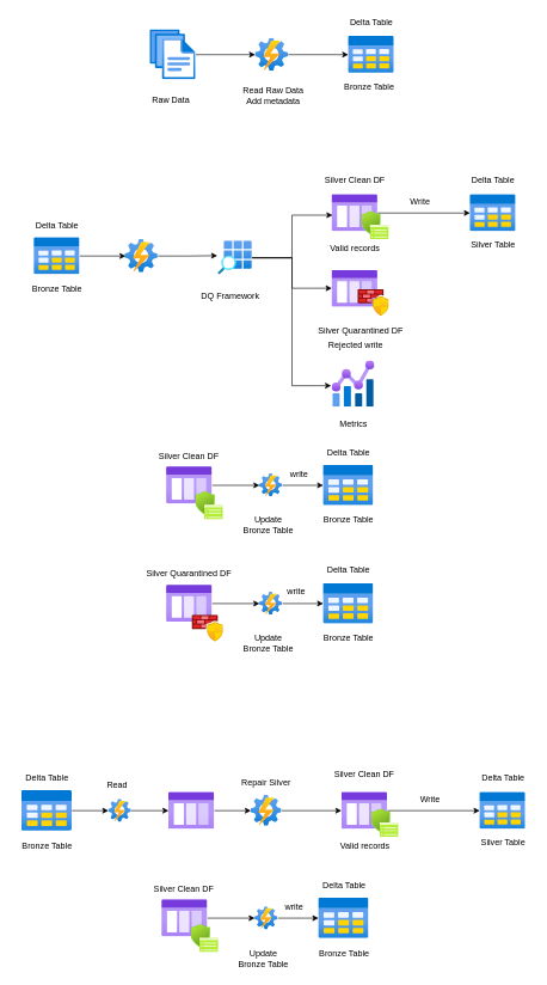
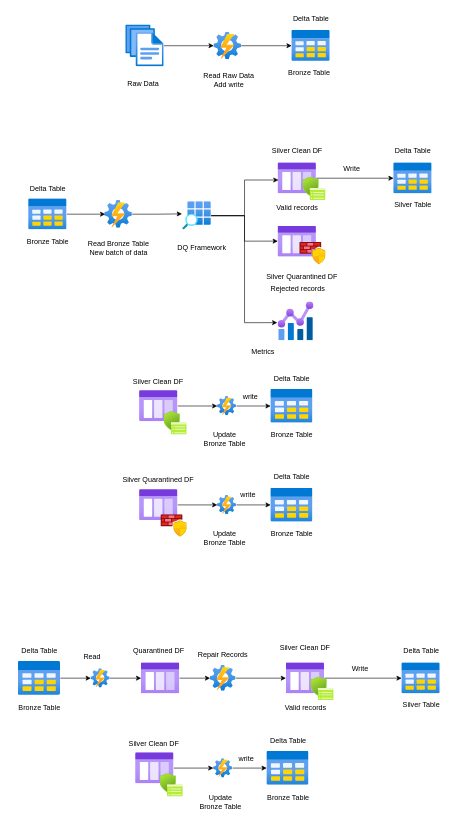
  <mxCell id="0" />
  <mxCell id="1" parent="0" />
  <mxCell id="2" value="" style="group" vertex="1" connectable="0" parent="1"><mxGeometry x="203" y="20" width="357" height="128" as="geometry" /></mxCell>
  <mxCell id="3" value="" style="aspect=fixed;html=1;points=[];align=center;image;fontSize=12;image=img/lib/azure2/general/Files.svg;shadow=0;" parent="2" vertex="1"><mxGeometry x="6" y="20" width="64" height="70" as="geometry" /></mxCell>
  <mxCell id="4" value="" style="aspect=fixed;html=1;points=[];align=center;image;fontSize=12;image=img/lib/azure2/management_governance/Automation_Accounts.svg;shadow=0;" parent="2" vertex="1"><mxGeometry x="153" y="32" width="46" height="46" as="geometry" /></mxCell>
  <mxCell id="5" style="edgeStyle=orthogonalEdgeStyle;rounded=0;orthogonalLoop=1;jettySize=auto;html=1;shadow=0;" parent="2" source="3" target="4" edge="1"><mxGeometry relative="1" as="geometry" /></mxCell>
  <mxCell id="6" value="Raw Data" style="text;html=1;align=center;verticalAlign=middle;resizable=0;points=[];autosize=1;shadow=0;" parent="2" vertex="1"><mxGeometry y="108" width="70" height="20" as="geometry" /></mxCell>
- <mxCell id="7" value="&lt;div&gt;Read Raw Data&lt;/div&gt;&lt;div&gt;Add metadata&lt;br&gt;&lt;/div&gt;" style="text;html=1;align=center;verticalAlign=middle;resizable=0;points=[];autosize=1;shadow=0;" parent="2" vertex="1"><mxGeometry x="128" y="98" width="100" height="30" as="geometry" /></mxCell>
+ <mxCell id="7" value="&lt;div&gt;Read Raw Data&lt;/div&gt;&lt;div&gt;Add write&lt;br&gt;&lt;/div&gt;" style="text;html=1;align=center;verticalAlign=middle;resizable=0;points=[];autosize=1;shadow=0;" parent="2" vertex="1"><mxGeometry x="128" y="98" width="100" height="30" as="geometry" /></mxCell>
  <mxCell id="8" value="Bronze Table" style="text;html=1;align=center;verticalAlign=middle;resizable=0;points=[];autosize=1;shadow=0;" parent="2" vertex="1"><mxGeometry x="267" y="91" width="90" height="20" as="geometry" /></mxCell>
  <mxCell id="9" value="Delta Table" style="text;html=1;align=center;verticalAlign=middle;resizable=0;points=[];autosize=1;shadow=0;" parent="2" vertex="1"><mxGeometry x="275" width="80" height="20" as="geometry" /></mxCell>
  <mxCell id="10" value="" style="aspect=fixed;html=1;points=[];align=center;image;fontSize=12;image=img/lib/azure2/general/Table.svg;shadow=0;" parent="2" vertex="1"><mxGeometry x="283" y="29" width="64" height="52" as="geometry" /></mxCell>
  <mxCell id="11" style="edgeStyle=orthogonalEdgeStyle;rounded=0;orthogonalLoop=1;jettySize=auto;html=1;shadow=0;" parent="2" source="4" target="10" edge="1"><mxGeometry relative="1" as="geometry" /></mxCell>
  <mxCell id="12" value="" style="group" vertex="1" connectable="0" parent="1"><mxGeometry x="34" y="240" width="694" height="360" as="geometry" /></mxCell>
  <mxCell id="13" value="" style="aspect=fixed;html=1;points=[];align=center;image;fontSize=12;image=img/lib/azure2/general/Storage_Queue.svg;" parent="12" vertex="1"><mxGeometry x="429" y="30" width="64" height="52" as="geometry" /></mxCell>
  <mxCell id="14" style="edgeStyle=orthogonalEdgeStyle;rounded=0;orthogonalLoop=1;jettySize=auto;html=1;entryX=0.016;entryY=0.558;entryDx=0;entryDy=0;entryPerimeter=0;" parent="12" source="15" target="13" edge="1"><mxGeometry relative="1" as="geometry" /></mxCell>
  <mxCell id="15" value="" style="aspect=fixed;html=1;points=[];align=center;image;fontSize=12;image=img/lib/azure2/general/Search_Grid.svg;" parent="12" vertex="1"><mxGeometry x="270" y="95" width="47.7" height="47" as="geometry" /></mxCell>
  <mxCell id="16" style="edgeStyle=orthogonalEdgeStyle;rounded=0;orthogonalLoop=1;jettySize=auto;html=1;entryX=-0.021;entryY=0.436;entryDx=0;entryDy=0;entryPerimeter=0;" parent="12" source="17" target="15" edge="1"><mxGeometry relative="1" as="geometry" /></mxCell>
  <mxCell id="17" value="" style="aspect=fixed;html=1;points=[];align=center;image;fontSize=12;image=img/lib/azure2/management_governance/Automation_Accounts.svg;" parent="12" vertex="1"><mxGeometry x="140" y="93" width="46" height="46" as="geometry" /></mxCell>
- <mxCell id="19" value="&lt;div&gt;DQ Framework&lt;/div&gt;" style="text;html=1;align=center;verticalAlign=middle;resizable=0;points=[];autosize=1;" parent="12" vertex="1"><mxGeometry x="237" y="162.5" width="100" height="20" as="geometry" /></mxCell>
+ <mxCell id="18" value="&lt;div&gt;Read Bronze Table&lt;/div&gt;&lt;div&gt;New batch of data&lt;br&gt;&lt;/div&gt;" style="text;html=1;align=center;verticalAlign=middle;resizable=0;points=[];autosize=1;" parent="12" vertex="1"><mxGeometry x="103" y="157.5" width="120" height="30" as="geometry" /></mxCell>
+ <mxCell id="19" value="&lt;div&gt;DQ Framework&lt;/div&gt;" style="text;html=1;align=center;verticalAlign=middle;resizable=0;points=[];autosize=1;" parent="12" vertex="1"><mxGeometry x="252" y="162.5" width="100" height="20" as="geometry" /></mxCell>
  <mxCell id="20" style="edgeStyle=orthogonalEdgeStyle;rounded=0;orthogonalLoop=1;jettySize=auto;html=1;entryX=0.022;entryY=0.5;entryDx=0;entryDy=0;entryPerimeter=0;" parent="12" source="21" target="17" edge="1"><mxGeometry relative="1" as="geometry" /></mxCell>
  <mxCell id="21" value="" style="aspect=fixed;html=1;points=[];align=center;image;fontSize=12;image=img/lib/azure2/general/Table.svg;" parent="12" vertex="1"><mxGeometry x="13" y="90" width="64" height="52" as="geometry" /></mxCell>
  <mxCell id="22" value="Bronze Table" style="text;html=1;align=center;verticalAlign=middle;resizable=0;points=[];autosize=1;" parent="12" vertex="1"><mxGeometry y="151.5" width="90" height="20" as="geometry" /></mxCell>
  <mxCell id="23" value="" style="aspect=fixed;html=1;points=[];align=center;image;fontSize=12;image=img/lib/azure2/general/Storage_Queue.svg;" parent="12" vertex="1"><mxGeometry x="429" y="135.5" width="64" height="52" as="geometry" /></mxCell>
  <mxCell id="24" style="edgeStyle=orthogonalEdgeStyle;rounded=0;orthogonalLoop=1;jettySize=auto;html=1;entryX=0;entryY=0.49;entryDx=0;entryDy=0;entryPerimeter=0;" parent="12" source="15" target="23" edge="1"><mxGeometry relative="1" as="geometry" /></mxCell>
  <mxCell id="25" value="" style="aspect=fixed;html=1;points=[];align=center;image;fontSize=12;image=img/lib/azure2/networking/Azure_Firewall_Manager.svg;" parent="12" vertex="1"><mxGeometry x="465.25" y="162.5" width="43.75" height="37.5" as="geometry" /></mxCell>
  <mxCell id="26" value="" style="aspect=fixed;html=1;points=[];align=center;image;fontSize=12;image=img/lib/azure2/intune/Device_Security_Google.svg;" parent="12" vertex="1"><mxGeometry x="470.57" y="54" width="38.43" height="39" as="geometry" /></mxCell>
  <mxCell id="27" value="Valid records" style="text;html=1;align=center;verticalAlign=middle;resizable=0;points=[];autosize=1;" parent="12" vertex="1"><mxGeometry x="421" y="95" width="80" height="20" as="geometry" /></mxCell>
  <mxCell id="28" value="Silver Quarantined DF" style="text;html=1;align=center;verticalAlign=middle;resizable=0;points=[];autosize=1;" parent="12" vertex="1"><mxGeometry x="404" y="210" width="130" height="20" as="geometry" /></mxCell>
  <mxCell id="29" value="Silver Clean DF" style="text;html=1;align=center;verticalAlign=middle;resizable=0;points=[];autosize=1;" parent="12" vertex="1"><mxGeometry x="411" width="100" height="20" as="geometry" /></mxCell>
  <mxCell id="30" value="" style="aspect=fixed;html=1;points=[];align=center;image;fontSize=12;image=img/lib/azure2/general/Table.svg;" parent="12" vertex="1"><mxGeometry x="622" y="30" width="64" height="52" as="geometry" /></mxCell>
  <mxCell id="31" style="edgeStyle=orthogonalEdgeStyle;rounded=0;orthogonalLoop=1;jettySize=auto;html=1;" parent="12" source="13" target="30" edge="1"><mxGeometry relative="1" as="geometry" /></mxCell>
  <mxCell id="32" value="Write " style="text;html=1;align=center;verticalAlign=middle;resizable=0;points=[];autosize=1;" parent="12" vertex="1"><mxGeometry x="532" y="30" width="40" height="20" as="geometry" /></mxCell>
  <mxCell id="33" value="Silver Table" style="text;html=1;align=center;verticalAlign=middle;resizable=0;points=[];autosize=1;" parent="12" vertex="1"><mxGeometry x="614" y="90" width="80" height="20" as="geometry" /></mxCell>
  <mxCell id="34" value="Delta Table" style="text;html=1;align=center;verticalAlign=middle;resizable=0;points=[];autosize=1;" parent="12" vertex="1"><mxGeometry x="614" width="80" height="20" as="geometry" /></mxCell>
- <mxCell id="35" value="Rejected write" style="text;html=1;align=center;verticalAlign=middle;resizable=0;points=[];autosize=1;" parent="12" vertex="1"><mxGeometry x="407" y="230" width="110" height="20" as="geometry" /></mxCell>
+ <mxCell id="35" value="Rejected records" style="text;html=1;align=center;verticalAlign=middle;resizable=0;points=[];autosize=1;" parent="12" vertex="1"><mxGeometry x="407" y="230" width="110" height="20" as="geometry" /></mxCell>
  <mxCell id="36" value="Delta Table" style="text;html=1;align=center;verticalAlign=middle;resizable=0;points=[];autosize=1;" parent="12" vertex="1"><mxGeometry x="5" y="63.5" width="80" height="20" as="geometry" /></mxCell>
  <mxCell id="37" value="" style="aspect=fixed;html=1;points=[];align=center;image;fontSize=12;image=img/lib/azure2/management_governance/Metrics.svg;" parent="12" vertex="1"><mxGeometry x="429" y="262" width="60" height="65" as="geometry" /></mxCell>
  <mxCell id="38" style="edgeStyle=orthogonalEdgeStyle;rounded=0;orthogonalLoop=1;jettySize=auto;html=1;entryX=-0.017;entryY=0.538;entryDx=0;entryDy=0;entryPerimeter=0;" parent="12" source="15" target="37" edge="1"><mxGeometry relative="1" as="geometry" /></mxCell>
- <mxCell id="39" value="Metrics" style="text;html=1;align=center;verticalAlign=middle;resizable=0;points=[];autosize=1;" parent="12" vertex="1"><mxGeometry x="434" y="340" width="50" height="20" as="geometry" /></mxCell>
+ <mxCell id="39" value="Metrics" style="text;html=1;align=center;verticalAlign=middle;resizable=0;points=[];autosize=1;" parent="12" vertex="1"><mxGeometry x="379" y="335" width="50" height="20" as="geometry" /></mxCell>
  <mxCell id="40" value="" style="group" vertex="1" connectable="0" parent="1"><mxGeometry x="198" y="620" width="333.07" height="292" as="geometry" /></mxCell>
  <mxCell id="41" value="" style="aspect=fixed;html=1;points=[];align=center;image;fontSize=12;image=img/lib/azure2/general/Storage_Queue.svg;" parent="40" vertex="1"><mxGeometry x="34" y="30" width="64" height="52" as="geometry" /></mxCell>
  <mxCell id="42" value="Silver Clean DF" style="text;html=1;align=center;verticalAlign=middle;resizable=0;points=[];autosize=1;" parent="40" vertex="1"><mxGeometry x="15" y="5" width="100" height="20" as="geometry" /></mxCell>
  <mxCell id="43" value="" style="aspect=fixed;html=1;points=[];align=center;image;fontSize=12;image=img/lib/azure2/management_governance/Automation_Accounts.svg;" parent="40" vertex="1"><mxGeometry x="164" y="40" width="32" height="32" as="geometry" /></mxCell>
  <mxCell id="44" style="edgeStyle=orthogonalEdgeStyle;rounded=0;orthogonalLoop=1;jettySize=auto;html=1;" parent="40" source="41" target="43" edge="1"><mxGeometry relative="1" as="geometry" /></mxCell>
  <mxCell id="45" value="" style="aspect=fixed;html=1;points=[];align=center;image;fontSize=12;image=img/lib/azure2/general/Table.svg;" parent="40" vertex="1"><mxGeometry x="253" y="27.5" width="70.15" height="57" as="geometry" /></mxCell>
  <mxCell id="46" style="edgeStyle=orthogonalEdgeStyle;rounded=0;orthogonalLoop=1;jettySize=auto;html=1;" parent="40" source="43" target="45" edge="1"><mxGeometry relative="1" as="geometry" /></mxCell>
  <mxCell id="47" value="Bronze Table" style="text;html=1;align=center;verticalAlign=middle;resizable=0;points=[];autosize=1;" parent="40" vertex="1"><mxGeometry x="243.07" y="95" width="90" height="20" as="geometry" /></mxCell>
  <mxCell id="48" value="Delta Table" style="text;html=1;align=center;verticalAlign=middle;resizable=0;points=[];autosize=1;" parent="40" vertex="1"><mxGeometry x="248.07" width="80" height="20" as="geometry" /></mxCell>
  <mxCell id="49" value="&lt;div&gt;Update &lt;br&gt;&lt;/div&gt;&lt;div&gt;Bronze Table&lt;br&gt;&lt;/div&gt;" style="text;html=1;align=center;verticalAlign=middle;resizable=0;points=[];autosize=1;" parent="40" vertex="1"><mxGeometry x="131" y="97" width="90" height="30" as="geometry" /></mxCell>
  <mxCell id="50" value="" style="aspect=fixed;html=1;points=[];align=center;image;fontSize=12;image=img/lib/azure2/intune/Device_Security_Google.svg;" parent="40" vertex="1"><mxGeometry x="75" y="65" width="38.43" height="39" as="geometry" /></mxCell>
  <mxCell id="51" value="" style="aspect=fixed;html=1;points=[];align=center;image;fontSize=12;image=img/lib/azure2/general/Storage_Queue.svg;" parent="40" vertex="1"><mxGeometry x="34" y="195" width="64" height="52" as="geometry" /></mxCell>
  <mxCell id="52" value="Silver Quarantined DF" style="text;html=1;align=center;verticalAlign=middle;resizable=0;points=[];autosize=1;" parent="40" vertex="1"><mxGeometry y="170" width="130" height="20" as="geometry" /></mxCell>
  <mxCell id="53" value="" style="aspect=fixed;html=1;points=[];align=center;image;fontSize=12;image=img/lib/azure2/management_governance/Automation_Accounts.svg;" parent="40" vertex="1"><mxGeometry x="164" y="205" width="32" height="32" as="geometry" /></mxCell>
  <mxCell id="54" style="edgeStyle=orthogonalEdgeStyle;rounded=0;orthogonalLoop=1;jettySize=auto;html=1;" parent="40" source="51" target="53" edge="1"><mxGeometry relative="1" as="geometry" /></mxCell>
  <mxCell id="55" value="" style="aspect=fixed;html=1;points=[];align=center;image;fontSize=12;image=img/lib/azure2/general/Table.svg;" parent="40" vertex="1"><mxGeometry x="253" y="192.5" width="70.15" height="57" as="geometry" /></mxCell>
  <mxCell id="56" style="edgeStyle=orthogonalEdgeStyle;rounded=0;orthogonalLoop=1;jettySize=auto;html=1;" parent="40" source="53" target="55" edge="1"><mxGeometry relative="1" as="geometry" /></mxCell>
  <mxCell id="57" value="Bronze Table" style="text;html=1;align=center;verticalAlign=middle;resizable=0;points=[];autosize=1;" parent="40" vertex="1"><mxGeometry x="243.07" y="260" width="90" height="20" as="geometry" /></mxCell>
  <mxCell id="58" value="Delta Table" style="text;html=1;align=center;verticalAlign=middle;resizable=0;points=[];autosize=1;" parent="40" vertex="1"><mxGeometry x="248.07" y="165" width="80" height="20" as="geometry" /></mxCell>
  <mxCell id="59" value="&lt;div&gt;Update &lt;br&gt;&lt;/div&gt;&lt;div&gt;Bronze Table&lt;br&gt;&lt;/div&gt;" style="text;html=1;align=center;verticalAlign=middle;resizable=0;points=[];autosize=1;" parent="40" vertex="1"><mxGeometry x="131" y="262" width="90" height="30" as="geometry" /></mxCell>
  <mxCell id="60" value="" style="aspect=fixed;html=1;points=[];align=center;image;fontSize=12;image=img/lib/azure2/networking/Azure_Firewall_Manager.svg;" parent="40" vertex="1"><mxGeometry x="69.68" y="237" width="43.75" height="37.5" as="geometry" /></mxCell>
  <mxCell id="61" value="write" style="text;html=1;align=center;verticalAlign=middle;resizable=0;points=[];autosize=1;" parent="40" vertex="1"><mxGeometry x="199" y="30" width="40" height="20" as="geometry" /></mxCell>
  <mxCell id="62" value="write" style="text;html=1;align=center;verticalAlign=middle;resizable=0;points=[];autosize=1;" parent="40" vertex="1"><mxGeometry x="195" y="195" width="40" height="20" as="geometry" /></mxCell>
  <mxCell id="63" value="" style="group" vertex="1" connectable="0" parent="1"><mxGeometry x="20" y="1070" width="721.5" height="281" as="geometry" /></mxCell>
  <mxCell id="64" value="" style="aspect=fixed;html=1;points=[];align=center;image;fontSize=12;image=img/lib/azure2/management_governance/Automation_Accounts.svg;" parent="63" vertex="1"><mxGeometry x="131" y="44" width="32" height="32" as="geometry" /></mxCell>
  <mxCell id="65" style="edgeStyle=orthogonalEdgeStyle;rounded=0;orthogonalLoop=1;jettySize=auto;html=1;" parent="63" source="66" target="64" edge="1"><mxGeometry relative="1" as="geometry" /></mxCell>
  <mxCell id="66" value="" style="aspect=fixed;html=1;points=[];align=center;image;fontSize=12;image=img/lib/azure2/general/Table.svg;" parent="63" vertex="1"><mxGeometry x="9.93" y="31.5" width="70.15" height="57" as="geometry" /></mxCell>
  <mxCell id="67" value="Bronze Table" style="text;html=1;align=center;verticalAlign=middle;resizable=0;points=[];autosize=1;" parent="63" vertex="1"><mxGeometry y="99" width="90" height="20" as="geometry" /></mxCell>
  <mxCell id="68" value="Delta Table" style="text;html=1;align=center;verticalAlign=middle;resizable=0;points=[];autosize=1;" parent="63" vertex="1"><mxGeometry x="5.0" y="4" width="80" height="20" as="geometry" /></mxCell>
  <mxCell id="69" value="" style="aspect=fixed;html=1;points=[];align=center;image;fontSize=12;image=img/lib/azure2/general/Storage_Queue.svg;" parent="63" vertex="1"><mxGeometry x="215" y="34" width="64" height="52" as="geometry" /></mxCell>
  <mxCell id="70" style="edgeStyle=orthogonalEdgeStyle;rounded=0;orthogonalLoop=1;jettySize=auto;html=1;" parent="63" source="64" target="69" edge="1"><mxGeometry relative="1" as="geometry" /></mxCell>
- <mxCell id="71" value="&lt;div&gt;Read &lt;br&gt;&lt;/div&gt;" style="text;html=1;align=center;verticalAlign=middle;resizable=0;points=[];autosize=1;" parent="63" vertex="1"><mxGeometry x="123" y="14" width="40" height="20" as="geometry" /></mxCell>
+ <mxCell id="71" value="&lt;div&gt;Read &lt;br&gt;&lt;/div&gt;" style="text;html=1;align=center;verticalAlign=middle;resizable=0;points=[];autosize=1;" parent="63" vertex="1"><mxGeometry x="113" y="14" width="40" height="20" as="geometry" /></mxCell>
+ <mxCell id="72" value="Quarantined DF" style="text;html=1;align=center;verticalAlign=middle;resizable=0;points=[];autosize=1;" parent="63" vertex="1"><mxGeometry x="194" y="4" width="100" height="20" as="geometry" /></mxCell>
  <mxCell id="73" value="" style="aspect=fixed;html=1;points=[];align=center;image;fontSize=12;image=img/lib/azure2/management_governance/Automation_Accounts.svg;" parent="63" vertex="1"><mxGeometry x="330" y="38.5" width="43" height="43" as="geometry" /></mxCell>
  <mxCell id="74" style="edgeStyle=orthogonalEdgeStyle;rounded=0;orthogonalLoop=1;jettySize=auto;html=1;" parent="63" source="69" target="73" edge="1"><mxGeometry relative="1" as="geometry" /></mxCell>
- <mxCell id="75" value="Repair Silver" style="text;html=1;align=center;verticalAlign=middle;resizable=0;points=[];autosize=1;" parent="63" vertex="1"><mxGeometry x="301" y="11.5" width="100" height="20" as="geometry" /></mxCell>
+ <mxCell id="75" value="Repair Records" style="text;html=1;align=center;verticalAlign=middle;resizable=0;points=[];autosize=1;" parent="63" vertex="1"><mxGeometry x="301" y="11.5" width="100" height="20" as="geometry" /></mxCell>
  <mxCell id="76" value="" style="aspect=fixed;html=1;points=[];align=center;image;fontSize=12;image=img/lib/azure2/general/Storage_Queue.svg;" vertex="1" parent="63"><mxGeometry x="456.5" y="34" width="64" height="52" as="geometry" /></mxCell>
  <mxCell id="77" style="edgeStyle=orthogonalEdgeStyle;rounded=0;orthogonalLoop=1;jettySize=auto;html=1;" edge="1" parent="63" source="73" target="76"><mxGeometry relative="1" as="geometry" /></mxCell>
  <mxCell id="78" value="" style="aspect=fixed;html=1;points=[];align=center;image;fontSize=12;image=img/lib/azure2/intune/Device_Security_Google.svg;" vertex="1" parent="63"><mxGeometry x="498.07" y="58" width="38.43" height="39" as="geometry" /></mxCell>
  <mxCell id="79" value="Valid records" style="text;html=1;align=center;verticalAlign=middle;resizable=0;points=[];autosize=1;" vertex="1" parent="63"><mxGeometry x="448.5" y="99" width="80" height="20" as="geometry" /></mxCell>
  <mxCell id="80" value="Silver Clean DF" style="text;html=1;align=center;verticalAlign=middle;resizable=0;points=[];autosize=1;" vertex="1" parent="63"><mxGeometry x="437.57" width="100" height="20" as="geometry" /></mxCell>
  <mxCell id="81" value="" style="aspect=fixed;html=1;points=[];align=center;image;fontSize=12;image=img/lib/azure2/general/Table.svg;" vertex="1" parent="63"><mxGeometry x="649.5" y="34" width="64" height="52" as="geometry" /></mxCell>
  <mxCell id="82" style="edgeStyle=orthogonalEdgeStyle;rounded=0;orthogonalLoop=1;jettySize=auto;html=1;" edge="1" source="76" target="81" parent="63"><mxGeometry relative="1" as="geometry" /></mxCell>
  <mxCell id="83" value="Write " style="text;html=1;align=center;verticalAlign=middle;resizable=0;points=[];autosize=1;" vertex="1" parent="63"><mxGeometry x="559.5" y="34" width="40" height="20" as="geometry" /></mxCell>
  <mxCell id="84" value="Silver Table" style="text;html=1;align=center;verticalAlign=middle;resizable=0;points=[];autosize=1;" vertex="1" parent="63"><mxGeometry x="641.5" y="94" width="80" height="20" as="geometry" /></mxCell>
  <mxCell id="85" value="Delta Table" style="text;html=1;align=center;verticalAlign=middle;resizable=0;points=[];autosize=1;" vertex="1" parent="63"><mxGeometry x="641.5" y="4" width="80" height="20" as="geometry" /></mxCell>
  <mxCell id="86" value="" style="aspect=fixed;html=1;points=[];align=center;image;fontSize=12;image=img/lib/azure2/general/Storage_Queue.svg;" vertex="1" parent="63"><mxGeometry x="205.43" y="184" width="64" height="52" as="geometry" /></mxCell>
  <mxCell id="87" value="Silver Clean DF" style="text;html=1;align=center;verticalAlign=middle;resizable=0;points=[];autosize=1;" vertex="1" parent="63"><mxGeometry x="186.43" y="159" width="100" height="20" as="geometry" /></mxCell>
  <mxCell id="88" value="" style="aspect=fixed;html=1;points=[];align=center;image;fontSize=12;image=img/lib/azure2/management_governance/Automation_Accounts.svg;" vertex="1" parent="63"><mxGeometry x="335.43" y="194" width="32" height="32" as="geometry" /></mxCell>
  <mxCell id="89" style="edgeStyle=orthogonalEdgeStyle;rounded=0;orthogonalLoop=1;jettySize=auto;html=1;" edge="1" source="86" target="88" parent="63"><mxGeometry relative="1" as="geometry" /></mxCell>
  <mxCell id="90" value="" style="aspect=fixed;html=1;points=[];align=center;image;fontSize=12;image=img/lib/azure2/general/Table.svg;" vertex="1" parent="63"><mxGeometry x="424.43" y="181.5" width="70.15" height="57" as="geometry" /></mxCell>
  <mxCell id="91" style="edgeStyle=orthogonalEdgeStyle;rounded=0;orthogonalLoop=1;jettySize=auto;html=1;" edge="1" source="88" target="90" parent="63"><mxGeometry relative="1" as="geometry" /></mxCell>
  <mxCell id="92" value="Bronze Table" style="text;html=1;align=center;verticalAlign=middle;resizable=0;points=[];autosize=1;" vertex="1" parent="63"><mxGeometry x="414.5" y="249" width="90" height="20" as="geometry" /></mxCell>
  <mxCell id="93" value="Delta Table" style="text;html=1;align=center;verticalAlign=middle;resizable=0;points=[];autosize=1;" vertex="1" parent="63"><mxGeometry x="419.5" y="154" width="80" height="20" as="geometry" /></mxCell>
  <mxCell id="94" value="&lt;div&gt;Update &lt;br&gt;&lt;/div&gt;&lt;div&gt;Bronze Table&lt;br&gt;&lt;/div&gt;" style="text;html=1;align=center;verticalAlign=middle;resizable=0;points=[];autosize=1;" vertex="1" parent="63"><mxGeometry x="302.43" y="251" width="90" height="30" as="geometry" /></mxCell>
  <mxCell id="95" value="" style="aspect=fixed;html=1;points=[];align=center;image;fontSize=12;image=img/lib/azure2/intune/Device_Security_Google.svg;" vertex="1" parent="63"><mxGeometry x="246.43" y="219" width="38.43" height="39" as="geometry" /></mxCell>
  <mxCell id="96" value="write" style="text;html=1;align=center;verticalAlign=middle;resizable=0;points=[];autosize=1;" vertex="1" parent="63"><mxGeometry x="370.43" y="184" width="40" height="20" as="geometry" /></mxCell>
